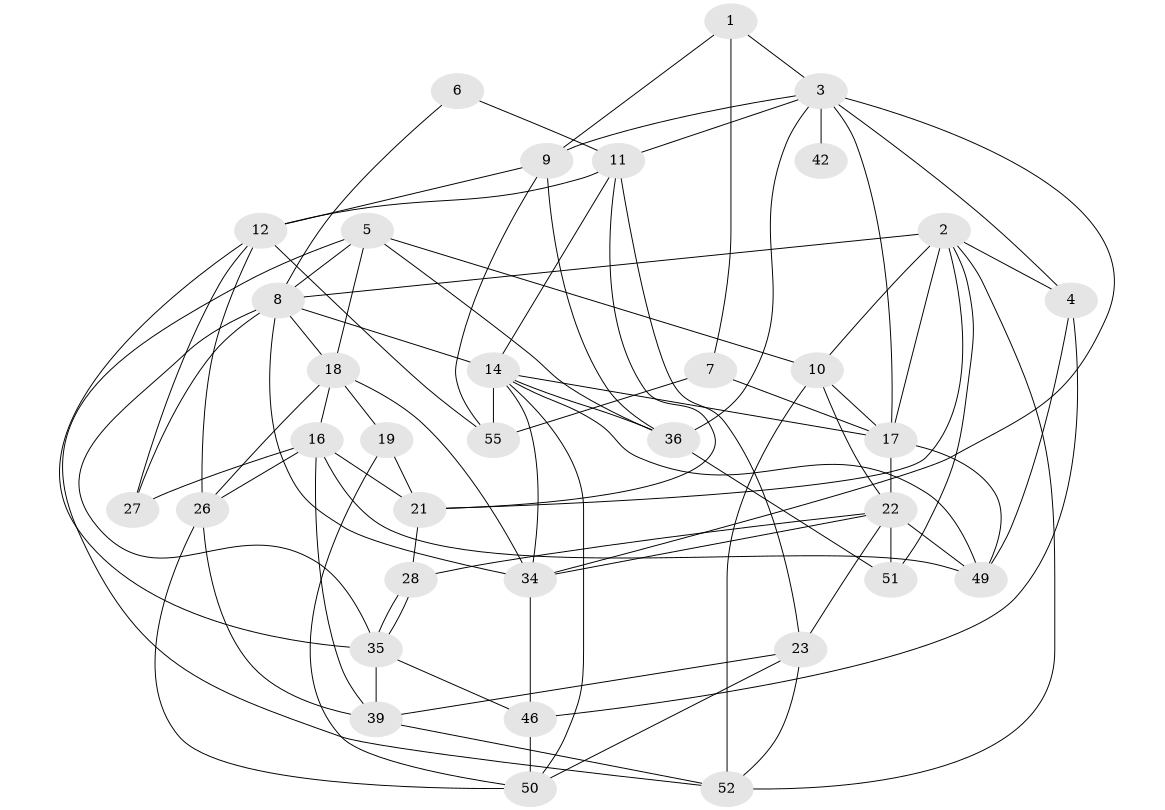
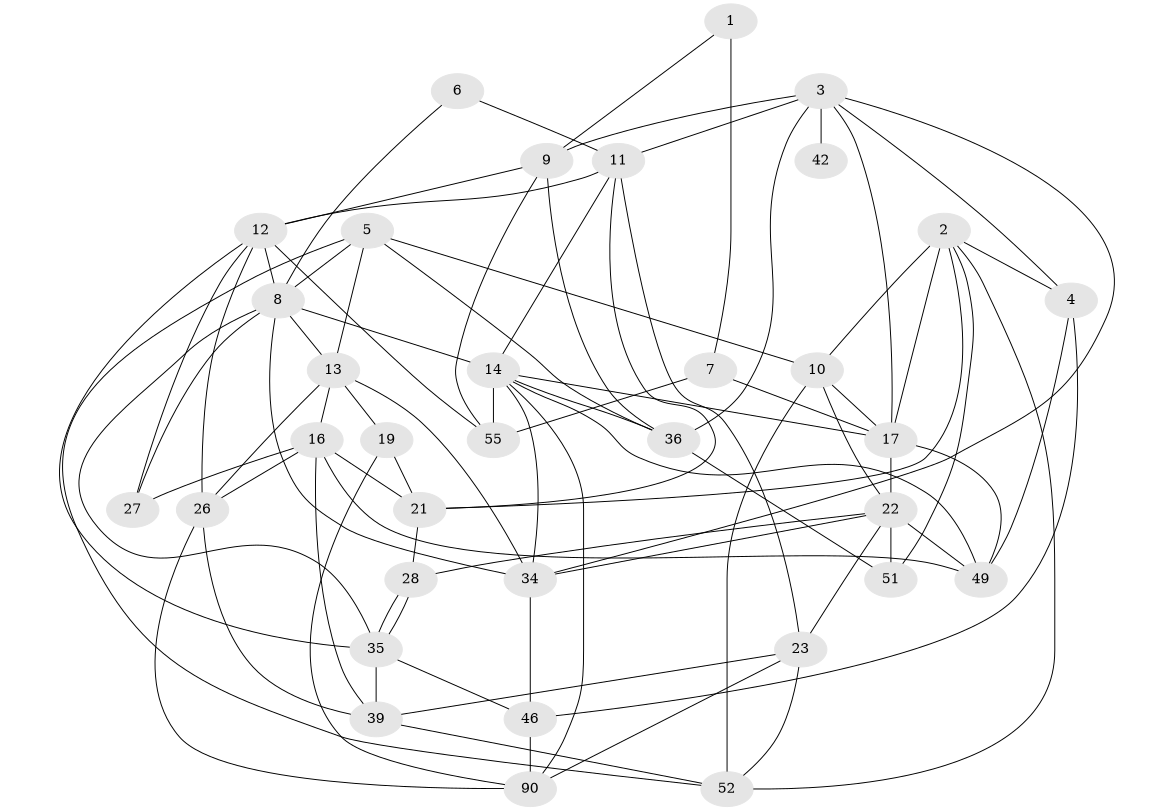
  graph {
    node [color=gray90 style=filled]
    3 [super="+15"]
    9 [super="+18"]
    4 [super="+20"]
    17 [super="+40"]
    11
    34 [super="+48"]
    36 [super="+45"]
    42
    1
    7 [super="+41"]
    55
    12 [super="+47"]
    2 [super="+43"]
    8 [super="+25"]
    10 [super="+33"]
    21 [super="+30"]
    51
    52
    46
    49
-   13 [super="+32" label=18]
+   13 [super="+32"]
    14 [super="+31"]
    27
    35 [super="+37"]
    22 [super="+24"]
    28
    23 [super="+38"]
    19 [super="+56"]
-   50 [super="+53"]
+   50 [super="+53" label=90]
    39
    5 [super="+29"]
    26 [super="+44"]
    16 [super="+54"]
    6
    3 -- 9
    3 -- 4
    3 -- 17
    3 -- 11
    3 -- 34
    3 -- 36
    3 -- 42 [weight=2]
    9 -- 36
    9 -- 55
    9 -- 12
    4 -- 46
    4 -- 49
    17 -- 49
    17 -- 22
    11 -- 12
    11 -- 21
    11 -- 14
    11 -- 23
    34 -- 46
    36 -- 51
-   1 -- 3
    1 -- 9
    1 -- 7
    7 -- 17
    7 -- 55
    12 -- 55
    12 -- 27
    12 -- 35
    12 -- 26
    2 -- 4
    2 -- 17
-   2 -- 8
+   12 -- 8
    2 -- 10
    2 -- 21
    2 -- 51
    2 -- 52
    8 -- 34
    8 -- 13
    8 -- 14
    8 -- 27
    8 -- 35 [weight=2]
    10 -- 17
    10 -- 52
    10 -- 22
    21 -- 28
    46 -- 50
    13 -- 34
    13 -- 19
    13 -- 26
    13 -- 16
    14 -- 17
    14 -- 34
    14 -- 36
    14 -- 55
    14 -- 49
    14 -- 50
    35 -- 46
    35 -- 39
    22 -- 34
    22 -- 51
    22 -- 49
    22 -- 28
    22 -- 23
    28 -- 35
    28 -- 35
    23 -- 52
    23 -- 50
    23 -- 39
    19 -- 21
    19 -- 50
    39 -- 52
    5 -- 36
    5 -- 8
    5 -- 10
    5 -- 52
    5 -- 13
    26 -- 50
    26 -- 39
    16 -- 21
    16 -- 49
    16 -- 27
    16 -- 39
    16 -- 26
    6 -- 11
    6 -- 8
  }
